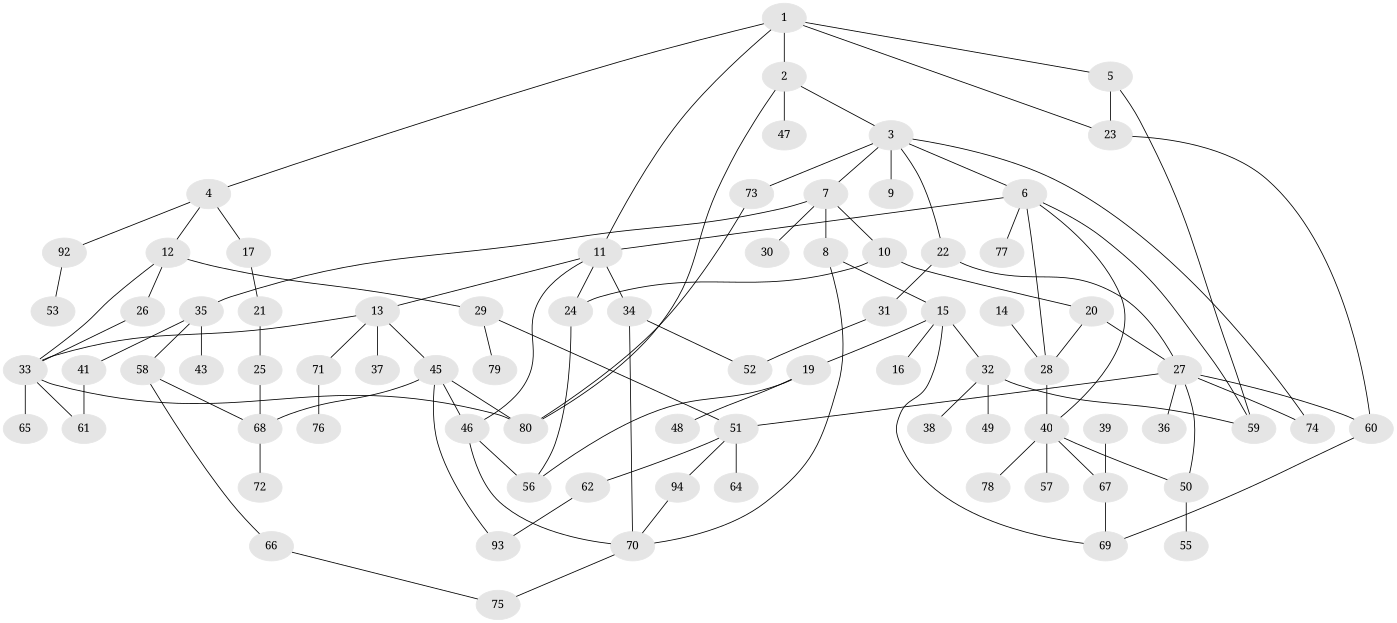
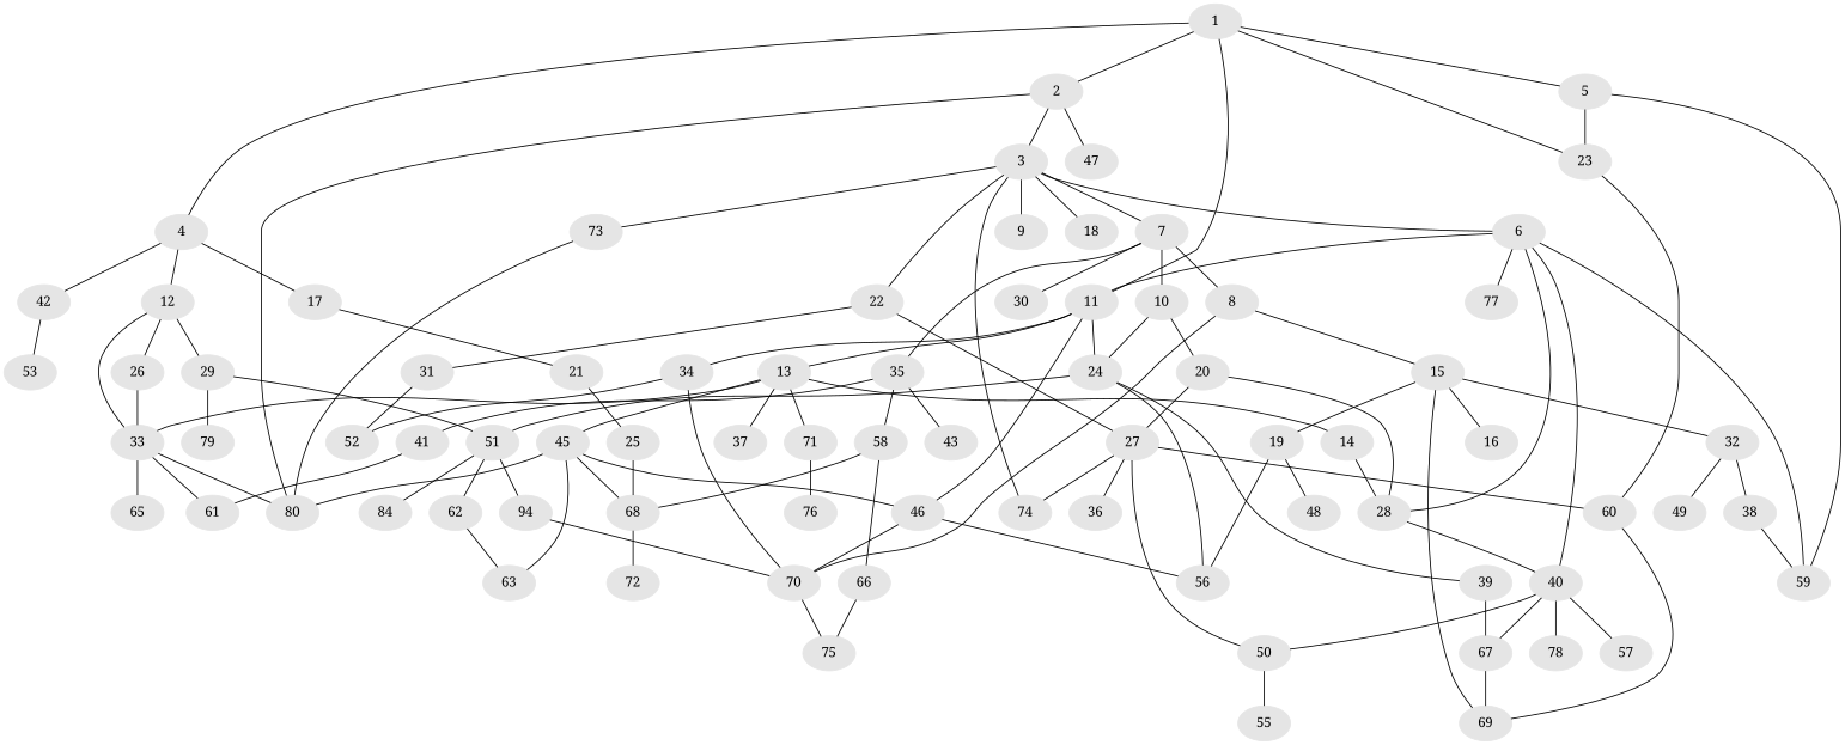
  graph {
    fontname="Noto Serif"
    node [color=gray90 fontname="Noto Serif" style=filled]
    edge [fontname="Noto Serif"]
    1
    2
    4
    5
    11
    23
    3
    47
    80
    12
    17
-   42 [label=92]
+   42
    59
    24
    13
    34
    46
    60
    6
    7
    9
+   18
    22
    73
    74
    28
    40
    77
    8
    10
    30
    35
    27
    31
    26
    29
    33
    21
    53
    50
    67
    57
    78
    15
    70
    20
    41
    43
    58
    16
    19
    32
    69
    75
    56
    39
    51
    14
    37
    45
    71
    52
    79
    61
    65
    68
-   63 [label=93]
+   63
    76
    48
    38
    49
    25
    36
    n74 [label=94]
    62
-   64
+   64 [label=84]
    72
    55
    66
    1 -- 2
    1 -- 4
    1 -- 5
    1 -- 11
    1 -- 23
    2 -- 3
    2 -- 47
    2 -- 80
    4 -- 12
    4 -- 17
    4 -- 42
    5 -- 23
    5 -- 59
    11 -- 24
    11 -- 13
    11 -- 34
    11 -- 46
    23 -- 60
    3 -- 6
    3 -- 7
    3 -- 9
+   3 -- 18
    3 -- 22
    3 -- 73
    3 -- 74
    12 -- 26
    12 -- 29
    12 -- 33
    17 -- 21
    42 -- 53
    24 -- 56
-   27 -- 51
+   24 -- 39
+   24 -- 51
    13 -- 33
+   13 -- 14
    13 -- 37
    13 -- 45
    13 -- 71
    34 -- 70
    34 -- 52
    46 -- 70
    46 -- 56
    60 -- 69
    6 -- 11
    6 -- 59
    6 -- 28
    6 -- 40
    6 -- 77
    7 -- 8
    7 -- 10
    7 -- 30
    7 -- 35
    22 -- 27
    22 -- 31
    73 -- 80
    28 -- 40
    40 -- 50
    40 -- 67
    40 -- 57
    40 -- 78
    8 -- 15
    8 -- 70
    10 -- 24
    10 -- 20
    35 -- 41
    35 -- 43
    35 -- 58
    27 -- 60
    27 -- 74
    27 -- 50
    27 -- 36
    31 -- 52
    26 -- 33
    29 -- 51
    29 -- 79
    33 -- 80
    33 -- 61
    33 -- 65
    21 -- 25
    50 -- 55
    67 -- 69
    15 -- 16
    15 -- 19
    15 -- 32
    15 -- 69
    70 -- 75
    20 -- 28
    20 -- 27
    41 -- 61
    58 -- 68
    58 -- 66
    19 -- 56
    19 -- 48
    32 -- 38
    32 -- 49
    39 -- 67
    51 -- n74
    51 -- 62
    51 -- 64
    14 -- 28
    45 -- 80
    45 -- 46
    45 -- 68
    45 -- 63
    71 -- 76
    68 -- 72
-   32 -- 59
+   38 -- 59
    25 -- 68
    n74 -- 70
    62 -- 63
    66 -- 75
  }
